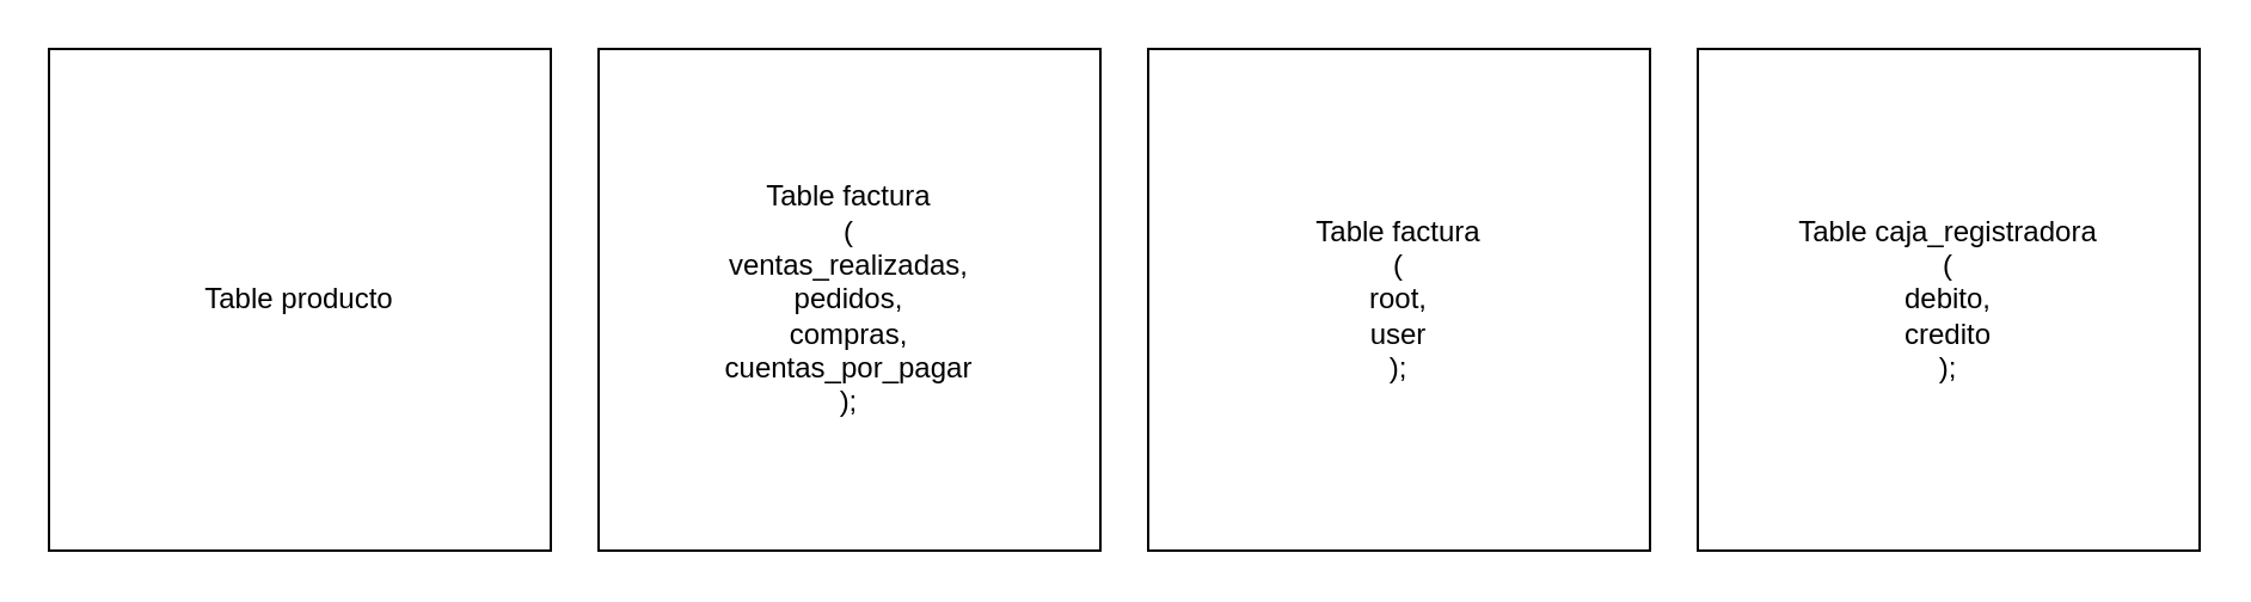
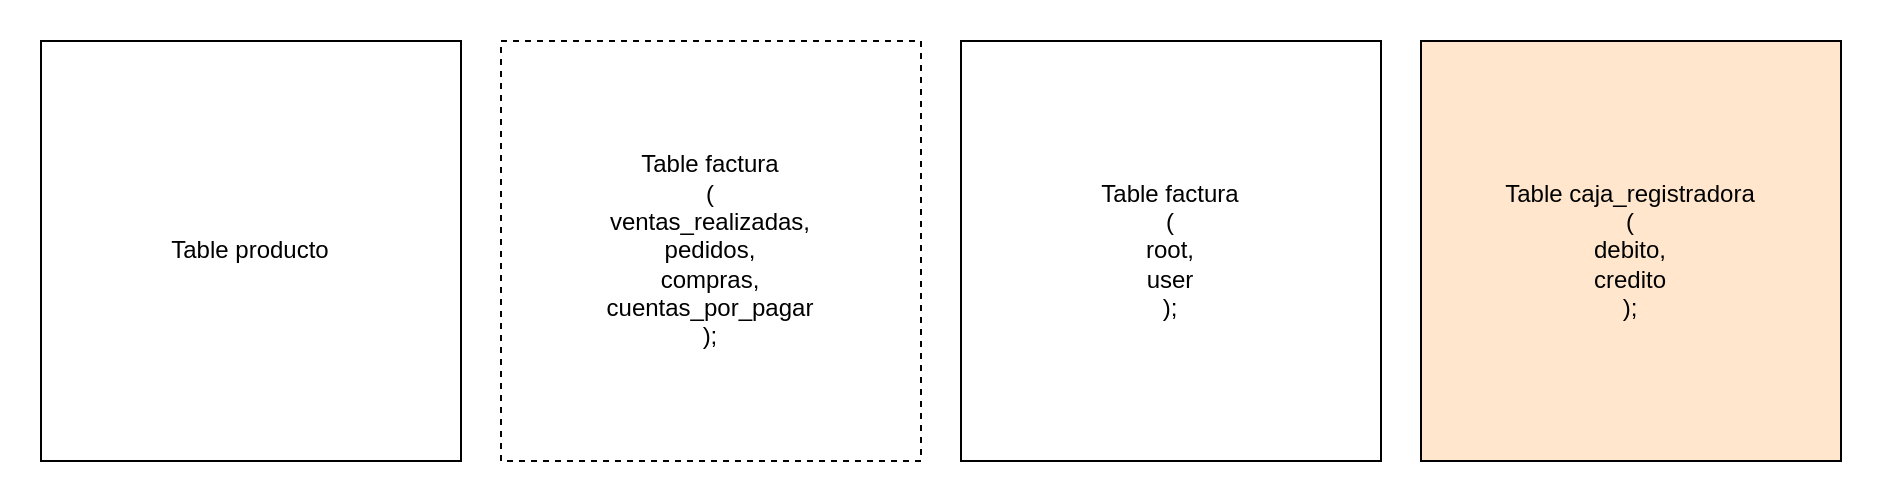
  <mxCell id="0" />
  <mxCell id="1" parent="0" />
  <mxCell id="2" value="Table producto" style="whiteSpace=wrap;html=1;aspect=fixed;" vertex="1" parent="1"><mxGeometry x="20" y="20" width="210" height="210" as="geometry" /></mxCell>
- <mxCell id="3" value="&lt;div&gt;Table factura&lt;/div&gt;&lt;div&gt;(&lt;/div&gt;&lt;div&gt;ventas_realizadas,&lt;/div&gt;&lt;div&gt;pedidos,&lt;/div&gt;&lt;div&gt;compras,&lt;/div&gt;&lt;div&gt;cuentas_por_pagar&lt;br&gt;&lt;/div&gt;&lt;div&gt;);&lt;br&gt;&lt;/div&gt;" style="whiteSpace=wrap;html=1;aspect=fixed;" vertex="1" parent="1"><mxGeometry x="250" y="20" width="210" height="210" as="geometry" /></mxCell>
+ <mxCell id="3" value="&lt;div&gt;Table factura&lt;/div&gt;&lt;div&gt;(&lt;/div&gt;&lt;div&gt;ventas_realizadas,&lt;/div&gt;&lt;div&gt;pedidos,&lt;/div&gt;&lt;div&gt;compras,&lt;/div&gt;&lt;div&gt;cuentas_por_pagar&lt;br&gt;&lt;/div&gt;&lt;div&gt;);&lt;br&gt;&lt;/div&gt;" style="whiteSpace=wrap;html=1;aspect=fixed;dashed=1;" vertex="1" parent="1"><mxGeometry x="250" y="20" width="210" height="210" as="geometry" /></mxCell>
  <mxCell id="4" value="&lt;div&gt;Table factura&lt;/div&gt;&lt;div&gt;(&lt;/div&gt;&lt;div&gt;root,&lt;/div&gt;&lt;div&gt;user&lt;br&gt;&lt;/div&gt;&lt;div&gt;);&lt;br&gt;&lt;/div&gt;" style="whiteSpace=wrap;html=1;aspect=fixed;" vertex="1" parent="1"><mxGeometry x="480" y="20" width="210" height="210" as="geometry" /></mxCell>
- <mxCell id="5" value="&lt;div&gt;Table caja_registradora&lt;/div&gt;&lt;div&gt;(&lt;/div&gt;&lt;div&gt;debito,&lt;/div&gt;&lt;div&gt;credito&lt;/div&gt;&lt;div&gt;);&lt;br&gt;&lt;/div&gt;" style="whiteSpace=wrap;html=1;aspect=fixed;" vertex="1" parent="1"><mxGeometry x="710" y="20" width="210" height="210" as="geometry" /></mxCell>
+ <mxCell id="5" value="&lt;div&gt;Table caja_registradora&lt;/div&gt;&lt;div&gt;(&lt;/div&gt;&lt;div&gt;debito,&lt;/div&gt;&lt;div&gt;credito&lt;/div&gt;&lt;div&gt;);&lt;br&gt;&lt;/div&gt;" style="whiteSpace=wrap;html=1;aspect=fixed;fillColor=#ffe6cc;" vertex="1" parent="1"><mxGeometry x="710" y="20" width="210" height="210" as="geometry" /></mxCell>
